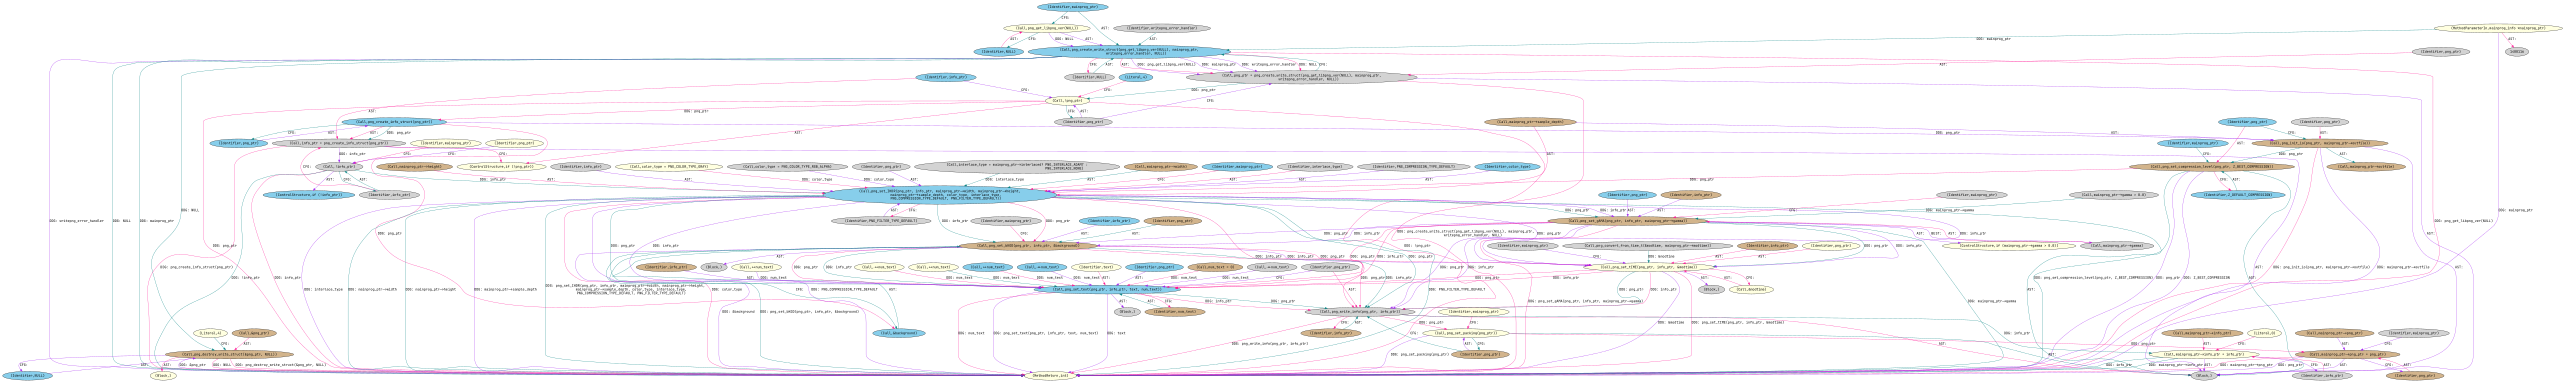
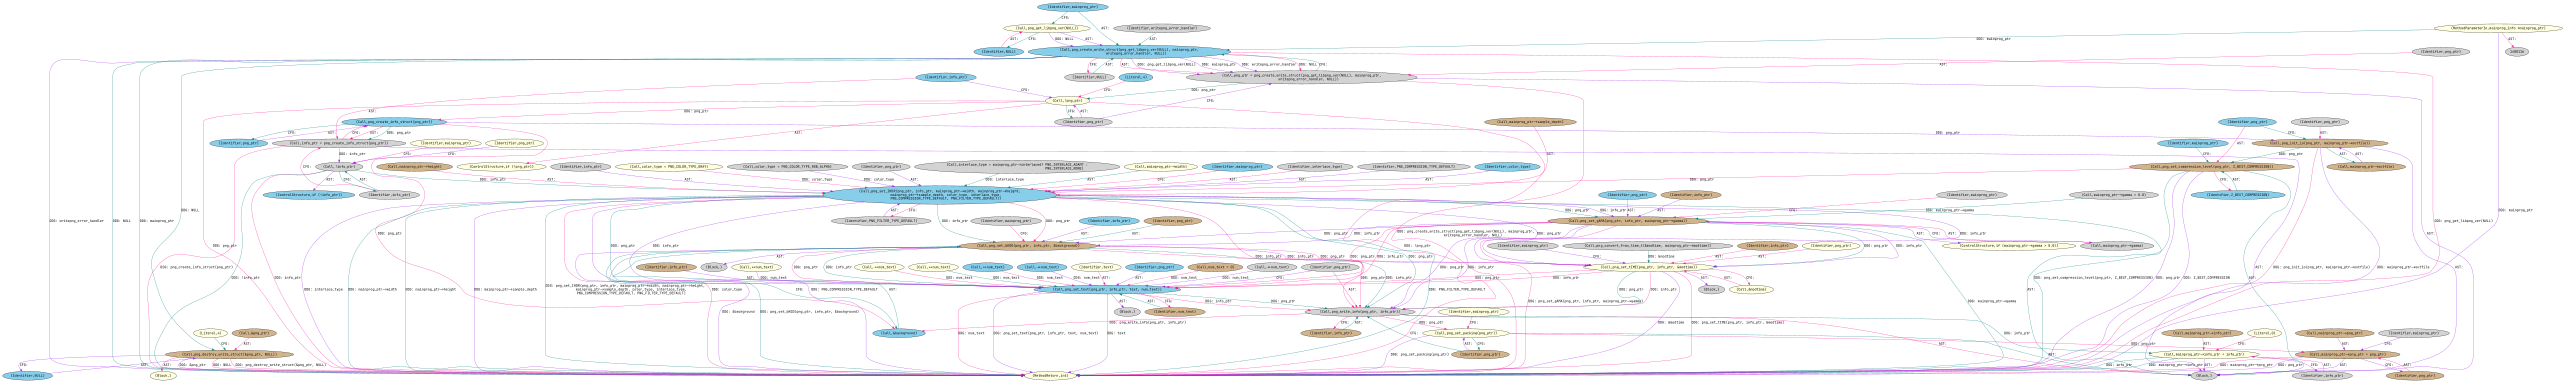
  digraph {
    fontname="JetBrains Mono"
    node [fillcolor=lightgrey fontname="JetBrains Mono" style=filled]
    edge [color=deeppink fontname="JetBrains Mono"]
    n1 [fillcolor=skyblue label="(Call,png_create_write_struct(png_get_libpng_ver(NULL), mainprog_ptr,\n       writepng_error_handler, NULL))"]
    n2 [label="(Call,png_ptr = png_create_write_struct(png_get_libpng_ver(NULL), mainprog_ptr,\n       writepng_error_handler, NULL))"]
    n3 [fillcolor=tan label="(Call,png_destroy_write_struct(&png_ptr, NULL))"]
    n4 [fillcolor=lightyellow label="(MethodReturn,int)"]
    n5 [label="(Identifier,NULL)"]
    n6 [fillcolor=lightyellow label="(Call,!png_ptr)"]
    n7 [label="(Block,)"]
    n8 [fillcolor=lightyellow label="(Block,)"]
    n9 [fillcolor=skyblue label="(Identifier,NULL)"]
    n10 [fillcolor=lightyellow label="(Call,png_get_libpng_ver(NULL))"]
    n11 [fillcolor=skyblue label="(Identifier,NULL)"]
    n12 [fillcolor=lightyellow label="(MethodParameterIn,mainprog_info *mainprog_ptr)"]
    n13 [label=1400116]
    n14 [fillcolor=skyblue label="(Call,png_create_info_struct(png_ptr))"]
    n15 [label="(Identifier,png_ptr)"]
    n16 [fillcolor=lightyellow label="(ControlStructure,if (!png_ptr))"]
    n17 [label="(Call,info_ptr = png_create_info_struct(png_ptr))"]
    n18 [fillcolor=tan label="(Call,png_init_io(png_ptr, mainprog_ptr->outfile))"]
    n19 [fillcolor=skyblue label="(Identifier,png_ptr)"]
    n20 [fillcolor=skyblue label="(Call,&background)"]
    n21 [label="(Call,!info_ptr)"]
    n22 [fillcolor=tan label="(Call,png_set_compression_level(png_ptr, Z_BEST_COMPRESSION))"]
    n23 [fillcolor=tan label="(Call,mainprog_ptr->outfile)"]
    n24 [fillcolor=skyblue label="(Call,png_set_IHDR(png_ptr, info_ptr, mainprog_ptr->width, mainprog_ptr->height,\n      mainprog_ptr->sample_depth, color_type, interlace_type,\n      PNG_COMPRESSION_TYPE_DEFAULT, PNG_FILTER_TYPE_DEFAULT))"]
    n25 [fillcolor=skyblue label="(ControlStructure,if (!info_ptr))"]
    n26 [label="(Identifier,info_ptr)"]
    n27 [fillcolor=tan label="(Call,png_set_gAMA(png_ptr, info_ptr, mainprog_ptr->gamma))"]
    n28 [fillcolor=tan label="(Call,png_set_bKGD(png_ptr, info_ptr, &background))"]
    n29 [fillcolor=lightyellow label="(Call,png_set_tIME(png_ptr, info_ptr, &modtime))"]
    n30 [fillcolor=skyblue label="(Call,png_set_text(png_ptr, info_ptr, text, num_text))"]
    n31 [label="(Call,png_write_info(png_ptr, info_ptr))"]
    n32 [label="(Identifier,PNG_FILTER_TYPE_DEFAULT)"]
    n33 [fillcolor=lightyellow label="(ControlStructure,if (mainprog_ptr->gamma > 0.0))"]
    n34 [label="(Call,mainprog_ptr->gamma)"]
    n35 [label="(Block,)"]
    n36 [label="(Block,)"]
    n37 [fillcolor=lightyellow label="(Call,&modtime)"]
    n38 [fillcolor=tan label="(Identifier,num_text)"]
    n39 [label="(Block,)"]
    n40 [fillcolor=lightyellow label="(Call,png_set_packing(png_ptr))"]
    n41 [fillcolor=lightyellow label="(Call,mainprog_ptr->info_ptr = info_ptr)"]
    n42 [fillcolor=tan label="(Identifier,info_ptr)"]
    n43 [fillcolor=tan label="(Call,mainprog_ptr->png_ptr = png_ptr)"]
    n44 [fillcolor=tan label="(Identifier,png_ptr)"]
    n45 [label="(Identifier,info_ptr)"]
    n46 [fillcolor=tan label="(Identifier,png_ptr)"]
-   n47 [fillcolor=skyblue label="(Identifier,Z_DEFAULT_COMPRESSION)"]
+   n47 [fillcolor=skyblue label="(Identifier,Z_BEST_COMPRESSION)"]
    n48 [fillcolor=lightyellow label="(Identifier,mainprog_ptr)"]
    n49 [fillcolor=tan label="(Call,mainprog_ptr->png_ptr)"]
    n50 [fillcolor=skyblue label="(Identifier,png_ptr)"]
    n51 [fillcolor=lightyellow label="(Call,color_type = PNG_COLOR_TYPE_GRAY)"]
    n52 [label="(Identifier,mainprog_ptr)"]
    n53 [fillcolor=skyblue label="(Identifier,info_ptr)"]
    n54 [fillcolor=tan label="(Identifier,png_ptr)"]
    n55 [label="(Call,color_type = PNG_COLOR_TYPE_RGB_ALPHA)"]
    n56 [label="(Call,interlace_type = mainprog_ptr->interlaced? PNG_INTERLACE_ADAM7 :\n                                               PNG_INTERLACE_NONE)"]
-   n57 [fillcolor=tan label="(Call,mainprog_ptr->width)"]
+   n57 [fillcolor=lightyellow label="(Call,mainprog_ptr->width)"]
    n58 [label="(Identifier,mainprog_ptr)"]
    n59 [label="(Call,mainprog_ptr->gamma > 0.0)"]
    n60 [fillcolor=tan label="(Identifier,info_ptr)"]
    n61 [fillcolor=lightyellow label="(Call,++num_text)"]
    n62 [label="(Identifier,mainprog_ptr)"]
    n63 [fillcolor=lightyellow label="(Call,++num_text)"]
    n64 [fillcolor=skyblue label="(Identifier,mainprog_ptr)"]
    n65 [fillcolor=lightyellow label="(Call,++num_text)"]
    n66 [fillcolor=skyblue label="(Call,++num_text)"]
    n67 [fillcolor=skyblue label="(Literal,4)"]
    n68 [fillcolor=skyblue label="(Call,++num_text)"]
    n69 [fillcolor=tan label="(Call,&png_ptr)"]
    n70 [label="(Identifier,mainprog_ptr)"]
    n71 [label="(Call,png_convert_from_time_t(&modtime, mainprog_ptr->modtime))"]
    n72 [label="(Identifier,png_ptr)"]
    n73 [label="(Identifier,png_ptr)"]
    n74 [fillcolor=skyblue label="(Identifier,mainprog_ptr)"]
    n75 [label="(Identifier,interlace_type)"]
    n76 [fillcolor=lightyellow label="(Identifier,text)"]
    n77 [label="(Identifier,PNG_COMPRESSION_TYPE_DEFAULT)"]
    n78 [fillcolor=skyblue label="(Identifier,png_ptr)"]
    n79 [fillcolor=skyblue label="(Identifier,color_type)"]
    n80 [fillcolor=tan label="(Call,mainprog_ptr->height)"]
    n81 [fillcolor=tan label="(Call,num_text = 0)"]
    n82 [fillcolor=skyblue label="(Identifier,png_ptr)"]
    n83 [label="(Identifier,info_ptr)"]
    n84 [fillcolor=tan label="(Call,mainprog_ptr->sample_depth)"]
    n85 [fillcolor=tan label="(Call,mainprog_ptr->info_ptr)"]
    n86 [fillcolor=lightyellow label="(Identifier,mainprog_ptr)"]
    n87 [fillcolor=tan label="(Identifier,info_ptr)"]
    n88 [fillcolor=lightyellow label="(Literal,0)"]
    n89 [fillcolor=skyblue label="(Identifier,mainprog_ptr)"]
    n90 [fillcolor=skyblue label="(Identifier,info_ptr)"]
    n91 [fillcolor=lightyellow label="(Literal,4)"]
    n92 [fillcolor=tan label="(Identifier,info_ptr)"]
    n93 [label="(Identifier,png_ptr)"]
    n94 [label="(Identifier,writepng_error_handler)"]
    n95 [fillcolor=lightyellow label="(Identifier,png_ptr)"]
    n96 [fillcolor=lightyellow label="(Identifier,png_ptr)"]
    n97 [label="(Identifier,png_ptr)"]
    n98 [label="(Call,++num_text)"]
    n1 -> n2 [label="AST: "]
    n1 -> n2 [color=purple label="DDG: png_get_libpng_ver(NULL)"]
    n1 -> n2 [color=purple label="DDG: mainprog_ptr"]
    n1 -> n2 [color=purple label="DDG: writepng_error_handler"]
    n1 -> n2 [label="DDG: NULL"]
    n1 -> n3 [color=teal label="DDG: NULL"]
    n1 -> n4 [color=teal label="DDG: NULL"]
    n1 -> n4 [label="DDG: png_get_libpng_ver(NULL)"]
    n1 -> n4 [color=purple label="DDG: writepng_error_handler"]
    n1 -> n4 [color=teal label="DDG: mainprog_ptr"]
    n1 -> n5 [label="CFG: "]
    n2 -> n1 [color=teal label="CFG: "]
    n2 -> n4 [label="DDG: png_create_write_struct(png_get_libpng_ver(NULL), mainprog_ptr,\n       writepng_error_handler, NULL)"]
    n2 -> n6 [color=teal label="DDG: png_ptr"]
    n2 -> n7 [color=purple label="AST: "]
    n3 -> n4 [label="DDG: png_destroy_write_struct(&png_ptr, NULL)"]
    n3 -> n4 [color=purple label="DDG: &png_ptr"]
    n3 -> n4 [label="DDG: NULL"]
    n3 -> n8 [label="AST: "]
    n3 -> n9 [color=purple label="CFG: "]
    n5 -> n1 [color=teal label="AST: "]
    n6 -> n4 [label="DDG: !png_ptr"]
    n6 -> n4 [label="DDG: png_ptr"]
    n6 -> n14 [label="DDG: png_ptr"]
    n6 -> n15 [color=teal label="CFG: "]
    n6 -> n16 [label="AST: "]
    n9 -> n3 [color=purple label="AST: "]
    n10 -> n1 [color=purple label="AST: "]
    n10 -> n1 [color=purple label="DDG: NULL"]
    n10 -> n11 [color=teal label="CFG: "]
    n11 -> n10 [label="AST: "]
    n12 -> n1 [color=teal label="DDG: mainprog_ptr"]
    n12 -> n4 [color=purple label="DDG: mainprog_ptr"]
    n12 -> n13 [label="AST: "]
    n14 -> n17 [label="AST: "]
    n14 -> n17 [color=teal label="DDG: png_ptr"]
    n14 -> n18 [color=purple label="DDG: png_ptr"]
    n14 -> n19 [color=teal label="CFG: "]
    n14 -> n20 [label="DDG: png_ptr"]
    n15 -> n2 [color=purple label="CFG: "]
    n15 -> n6 [color=purple label="AST: "]
    n17 -> n4 [label="DDG: png_create_info_struct(png_ptr)"]
    n17 -> n7 [color=purple label="AST: "]
-   n17 -> n16 [label="CFG: "]
+   n17 -> n14 [label="CFG: "]
    n17 -> n21 [color=purple label="DDG: info_ptr"]
    n18 -> n4 [label="DDG: png_init_io(png_ptr, mainprog_ptr->outfile)"]
    n18 -> n4 [color=purple label="DDG: mainprog_ptr->outfile"]
    n18 -> n7 [color=purple label="AST: "]
    n18 -> n22 [color=teal label="DDG: png_ptr"]
    n18 -> n23 [color=teal label="AST: "]
    n19 -> n14 [color=purple label="AST: "]
    n20 -> n28 [color=teal label="AST: "]
    n21 -> n4 [label="DDG: info_ptr"]
    n21 -> n4 [color=teal label="DDG: !info_ptr"]
    n21 -> n24 [color=teal label="DDG: info_ptr"]
    n21 -> n25 [color=purple label="AST: "]
    n21 -> n26 [color=teal label="CFG: "]
    n22 -> n4 [color=teal label="DDG: png_set_compression_level(png_ptr, Z_BEST_COMPRESSION)"]
    n22 -> n4 [color=purple label="DDG: png_ptr"]
    n22 -> n4 [color=purple label="DDG: Z_BEST_COMPRESSION"]
    n22 -> n7 [color=teal label="AST: "]
    n22 -> n24 [label="DDG: png_ptr"]
    n22 -> n47 [label="CFG: "]
-   n84 -> n18 [color=purple label="AST: "]
+   n23 -> n18 [color=purple label="AST: "]
    n24 -> n4 [color=teal label="DDG: mainprog_ptr->height"]
    n24 -> n4 [color=purple label="DDG: mainprog_ptr->sample_depth"]
    n24 -> n4 [color=teal label="DDG: png_set_IHDR(png_ptr, info_ptr, mainprog_ptr->width, mainprog_ptr->height,\n      mainprog_ptr->sample_depth, color_type, interlace_type,\n      PNG_COMPRESSION_TYPE_DEFAULT, PNG_FILTER_TYPE_DEFAULT)"]
    n24 -> n4 [label="DDG: color_type"]
    n24 -> n4 [color=purple label="DDG: PNG_COMPRESSION_TYPE_DEFAULT"]
    n24 -> n4 [color=teal label="DDG: PNG_FILTER_TYPE_DEFAULT"]
    n24 -> n4 [color=purple label="DDG: interlace_type"]
    n24 -> n4 [color=teal label="DDG: mainprog_ptr->width"]
    n24 -> n7 [color=teal label="AST: "]
    n24 -> n27 [color=teal label="DDG: png_ptr"]
    n24 -> n27 [color=purple label="DDG: info_ptr"]
    n24 -> n28 [label="DDG: png_ptr"]
    n24 -> n28 [color=teal label="DDG: info_ptr"]
    n24 -> n29 [color=purple label="DDG: png_ptr"]
    n24 -> n29 [color=purple label="DDG: info_ptr"]
    n24 -> n30 [color=teal label="DDG: png_ptr"]
    n24 -> n30 [color=purple label="DDG: info_ptr"]
    n24 -> n31 [color=teal label="DDG: png_ptr"]
    n24 -> n31 [label="DDG: info_ptr"]
    n24 -> n32 [label="CFG: "]
    n26 -> n17 [label="CFG: "]
    n26 -> n21 [color=teal label="AST: "]
    n27 -> n4 [label="DDG: png_set_gAMA(png_ptr, info_ptr, mainprog_ptr->gamma)"]
    n27 -> n4 [color=teal label="DDG: mainprog_ptr->gamma"]
    n27 -> n28 [color=purple label="DDG: png_ptr"]
    n27 -> n28 [color=purple label="DDG: info_ptr"]
    n27 -> n29 [color=teal label="DDG: png_ptr"]
    n27 -> n29 [color=purple label="DDG: info_ptr"]
    n27 -> n30 [label="DDG: png_ptr"]
    n27 -> n30 [label="DDG: info_ptr"]
    n27 -> n31 [color=purple label="DDG: png_ptr"]
    n27 -> n31 [color=purple label="DDG: info_ptr"]
    n27 -> n33 [color=purple label="AST: "]
-   n27 -> n34 [color=purple label="BEST: "]
+   n27 -> n34 [color=purple label="CFG: "]
    n28 -> n4 [color=purple label="DDG: &background"]
    n28 -> n4 [color=teal label="DDG: png_set_bKGD(png_ptr, info_ptr, &background)"]
    n28 -> n20 [color=teal label="CFG: "]
    n28 -> n29 [label="DDG: png_ptr"]
    n28 -> n29 [color=purple label="DDG: info_ptr"]
    n28 -> n30 [label="DDG: png_ptr"]
    n28 -> n30 [color=teal label="DDG: info_ptr"]
    n28 -> n31 [label="DDG: png_ptr"]
    n28 -> n31 [color=teal label="DDG: info_ptr"]
    n28 -> n35 [color=purple label="AST: "]
    n29 -> n4 [color=purple label="DDG: &modtime"]
    n29 -> n4 [label="DDG: png_set_tIME(png_ptr, info_ptr, &modtime)"]
    n29 -> n30 [label="DDG: png_ptr"]
    n29 -> n30 [label="DDG: info_ptr"]
    n29 -> n31 [color=teal label="DDG: png_ptr"]
    n29 -> n31 [label="DDG: info_ptr"]
    n29 -> n36 [color=purple label="AST: "]
    n29 -> n37 [label="CFG: "]
    n30 -> n4 [color=purple label="DDG: png_set_text(png_ptr, info_ptr, text, num_text)"]
    n30 -> n4 [color=purple label="DDG: text"]
    n30 -> n4 [label="DDG: num_text"]
    n30 -> n31 [color=teal label="DDG: png_ptr"]
    n30 -> n31 [label="DDG: info_ptr"]
    n30 -> n38 [label="CFG: "]
    n30 -> n39 [color=purple label="AST: "]
-   n31 -> n4 [label="DDG: png_write_info(png_ptr, info_ptr)"]
+   n31 -> n20 [label="DDG: png_write_info(png_ptr, info_ptr)"]
    n31 -> n7 [label="AST: "]
    n31 -> n40 [label="DDG: png_ptr"]
    n31 -> n41 [color=teal label="DDG: info_ptr"]
    n31 -> n42 [label="CFG: "]
    n32 -> n24 [color=purple label="AST: "]
    n34 -> n27 [label="AST: "]
    n37 -> n29 [label="AST: "]
    n38 -> n30 [color=teal label="AST: "]
    n40 -> n4 [color=purple label="DDG: png_set_packing(png_ptr)"]
    n40 -> n7 [color=teal label="AST: "]
    n40 -> n43 [label="DDG: png_ptr"]
    n40 -> n44 [color=teal label="CFG: "]
    n41 -> n4 [color=teal label="DDG: info_ptr"]
    n41 -> n4 [color=teal label="DDG: mainprog_ptr->info_ptr"]
    n41 -> n7 [color=purple label="AST: "]
    n41 -> n45 [color=purple label="CFG: "]
    n42 -> n31 [color=teal label="AST: "]
    n43 -> n4 [label="DDG: mainprog_ptr->png_ptr"]
    n43 -> n4 [color=purple label="DDG: png_ptr"]
    n43 -> n7 [color=purple label="AST: "]
    n43 -> n46 [color=purple label="CFG: "]
    n44 -> n31 [color=teal label="CFG: "]
    n44 -> n40 [color=purple label="AST: "]
    n45 -> n41 [label="AST: "]
    n46 -> n43 [label="AST: "]
    n47 -> n22 [color=teal label="AST: "]
    n48 -> n40 [label="CFG: "]
    n49 -> n43 [color=purple label="AST: "]
    n50 -> n18 [color=teal label="CFG: "]
    n50 -> n22 [label="AST: "]
    n51 -> n24 [label="DDG: color_type"]
    n52 -> n27 [label="CFG: "]
    n53 -> n28 [color=purple label="AST: "]
    n54 -> n28 [color=teal label="AST: "]
    n55 -> n24 [color=purple label="DDG: color_type"]
    n56 -> n24 [color=teal label="DDG: interlace_type"]
    n57 -> n24 [color=teal label="AST: "]
    n58 -> n28 [label="CFG: "]
    n59 -> n27 [color=teal label="DDG: mainprog_ptr->gamma"]
    n60 -> n30 [color=purple label="AST: "]
    n61 -> n30 [color=purple label="DDG: num_text"]
    n62 -> n29 [color=purple label="CFG: "]
    n63 -> n30 [label="DDG: num_text"]
    n64 -> n1 [color=teal label="AST: "]
    n64 -> n10 [color=teal label="CFG: "]
    n65 -> n30 [color=teal label="DDG: num_text"]
    n66 -> n30 [label="DDG: num_text"]
    n67 -> n6 [label="CFG: "]
    n68 -> n30 [color=purple label="DDG: num_text"]
    n69 -> n3 [label="AST: "]
    n70 -> n43 [color=purple label="CFG: "]
    n71 -> n29 [color=teal label="DDG: &modtime"]
    n72 -> n30 [color=purple label="CFG: "]
    n72 -> n31 [label="AST: "]
    n73 -> n18 [label="AST: "]
    n74 -> n24 [label="CFG: "]
    n75 -> n24 [label="AST: "]
    n76 -> n30 [label="AST: "]
    n77 -> n24 [color=purple label="AST: "]
    n78 -> n30 [color=purple label="AST: "]
    n79 -> n24 [color=purple label="AST: "]
    n80 -> n24 [label="AST: "]
    n81 -> n30 [label="DDG: num_text"]
    n82 -> n27 [color=purple label="AST: "]
    n83 -> n24 [color=purple label="AST: "]
    n84 -> n24 [label="AST: "]
    n85 -> n41 [label="AST: "]
    n86 -> n21 [label="CFG: "]
    n87 -> n27 [color=purple label="AST: "]
    n88 -> n41 [label="CFG: "]
    n89 -> n22 [color=teal label="CFG: "]
    n90 -> n6 [color=purple label="CFG: "]
    n90 -> n17 [label="AST: "]
    n91 -> n3 [color=teal label="CFG: "]
    n92 -> n29 [label="AST: "]
    n93 -> n2 [label="AST: "]
    n94 -> n1 [color=teal label="AST: "]
    n95 -> n29 [label="AST: "]
    n96 -> n21 [color=purple label="CFG: "]
    n97 -> n24 [color=purple label="AST: "]
    n98 -> n30 [color=purple label="DDG: num_text"]
  }
